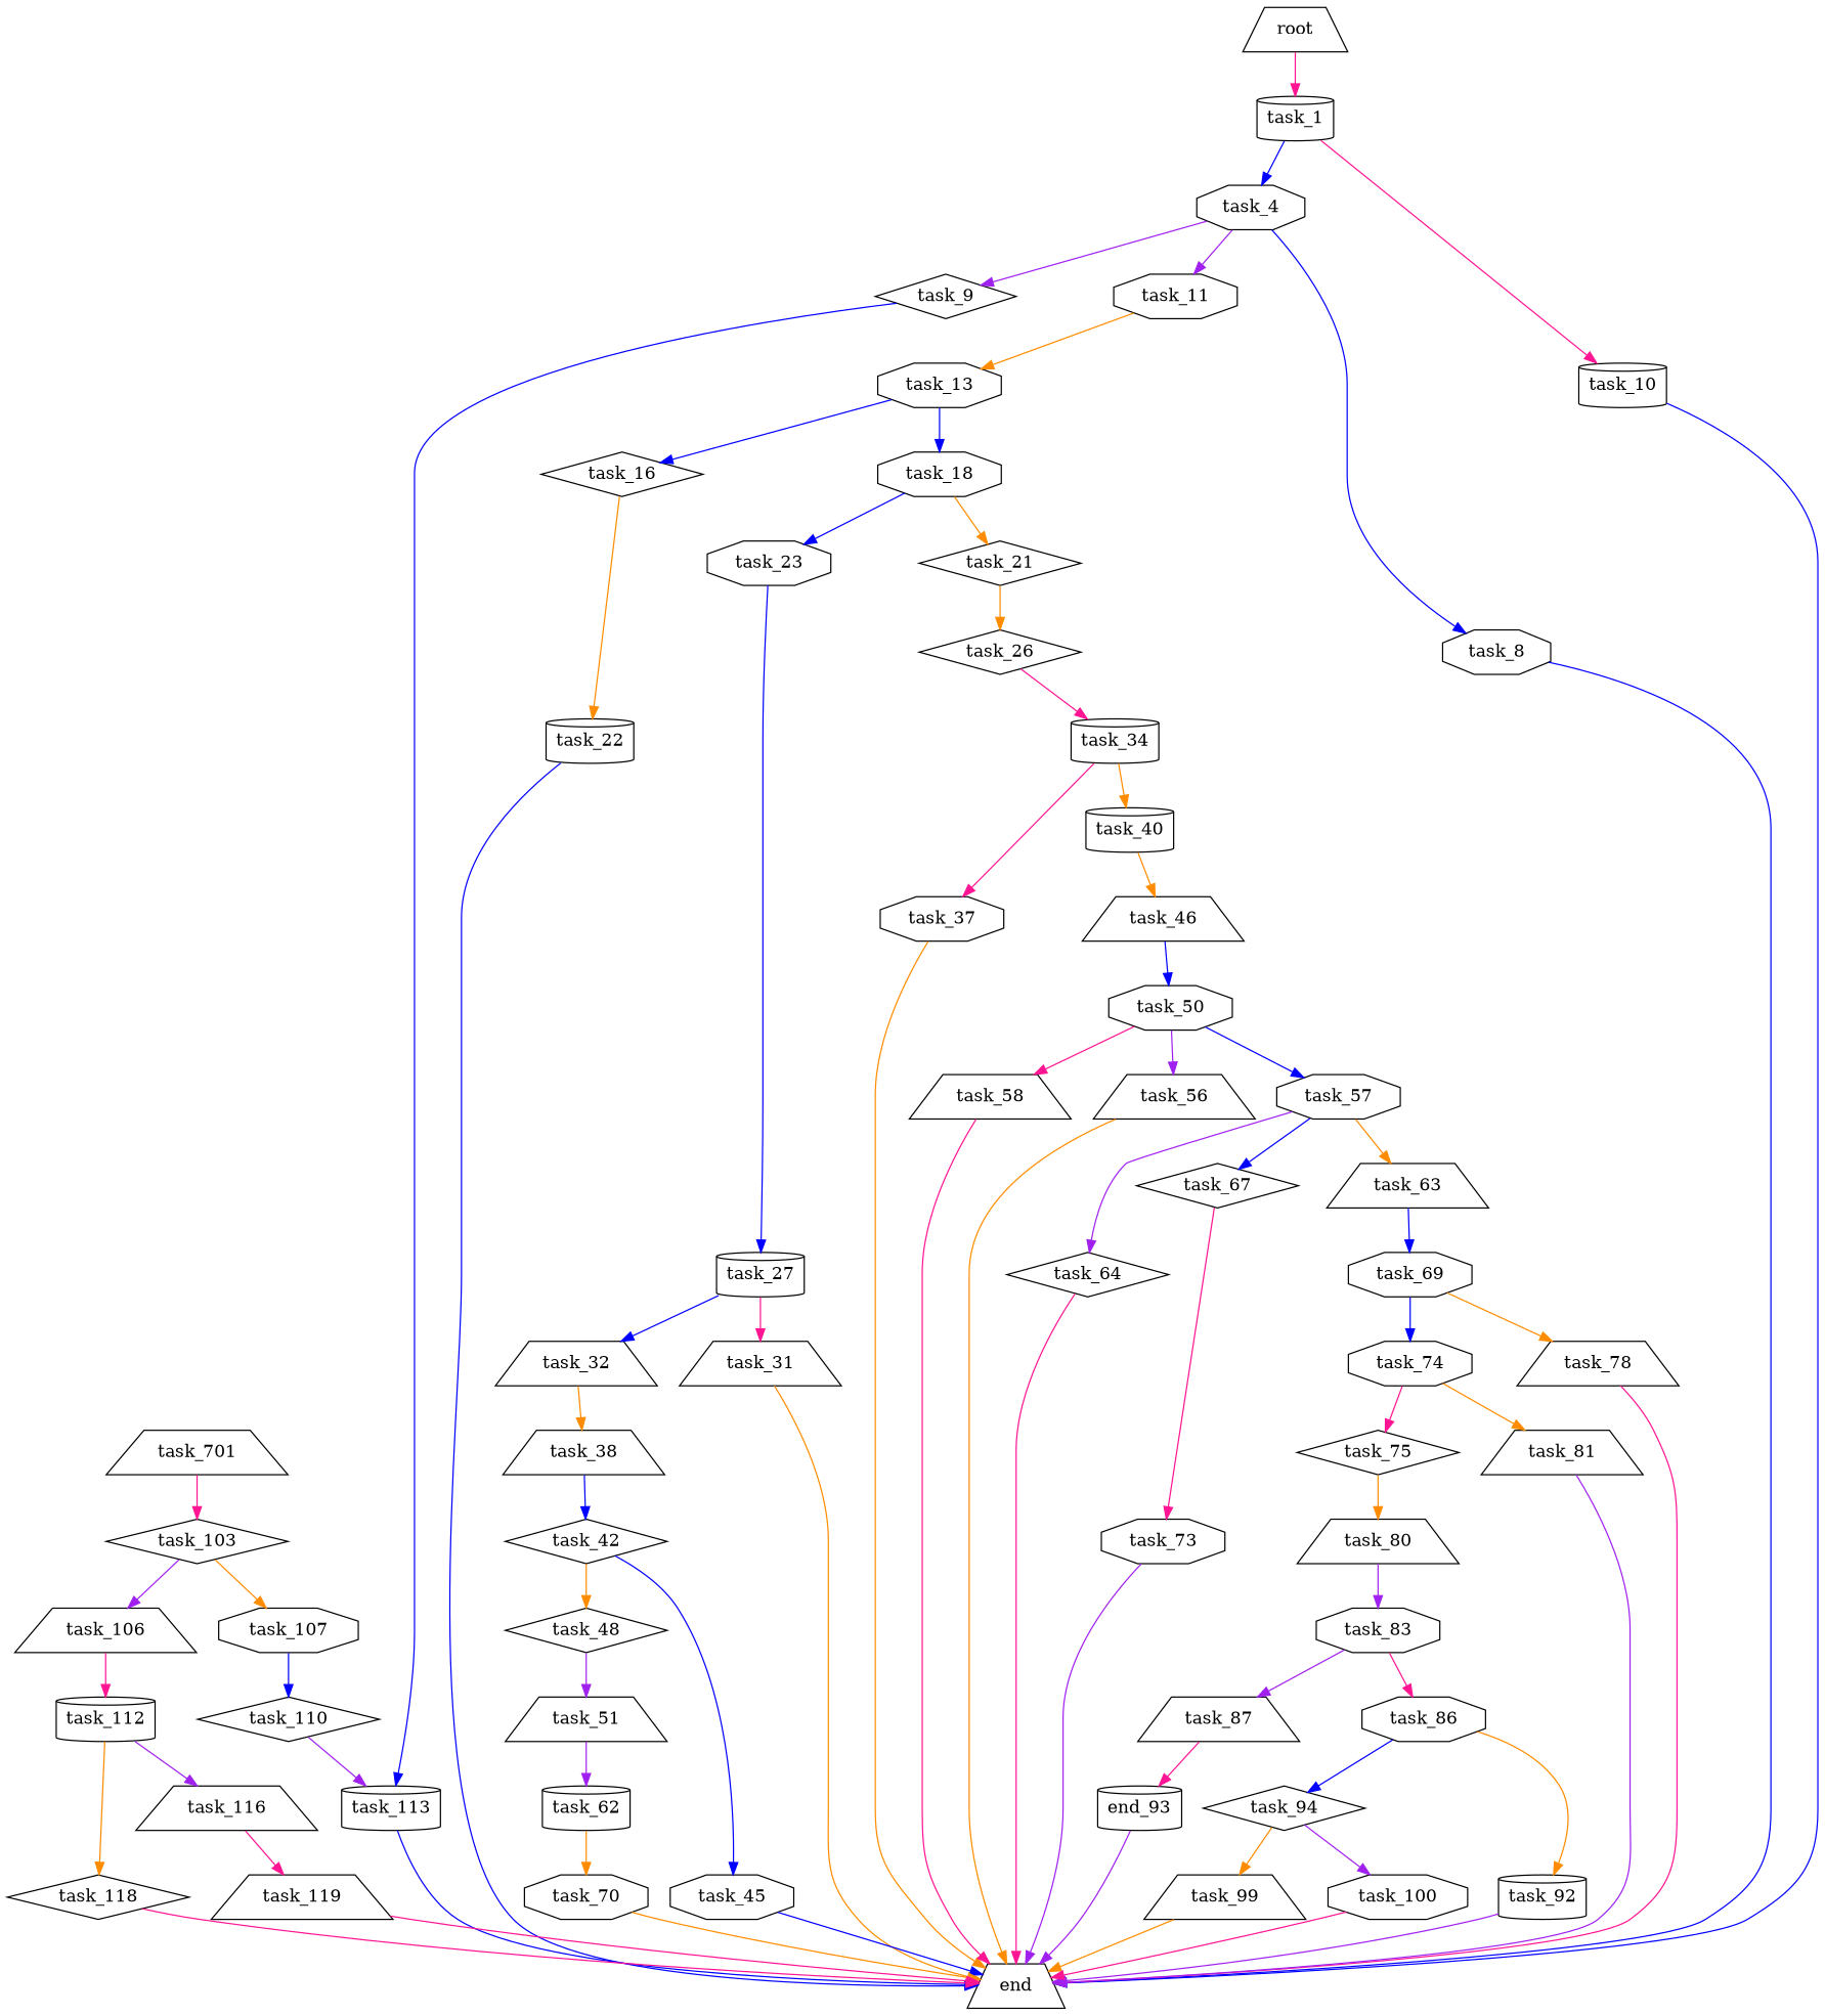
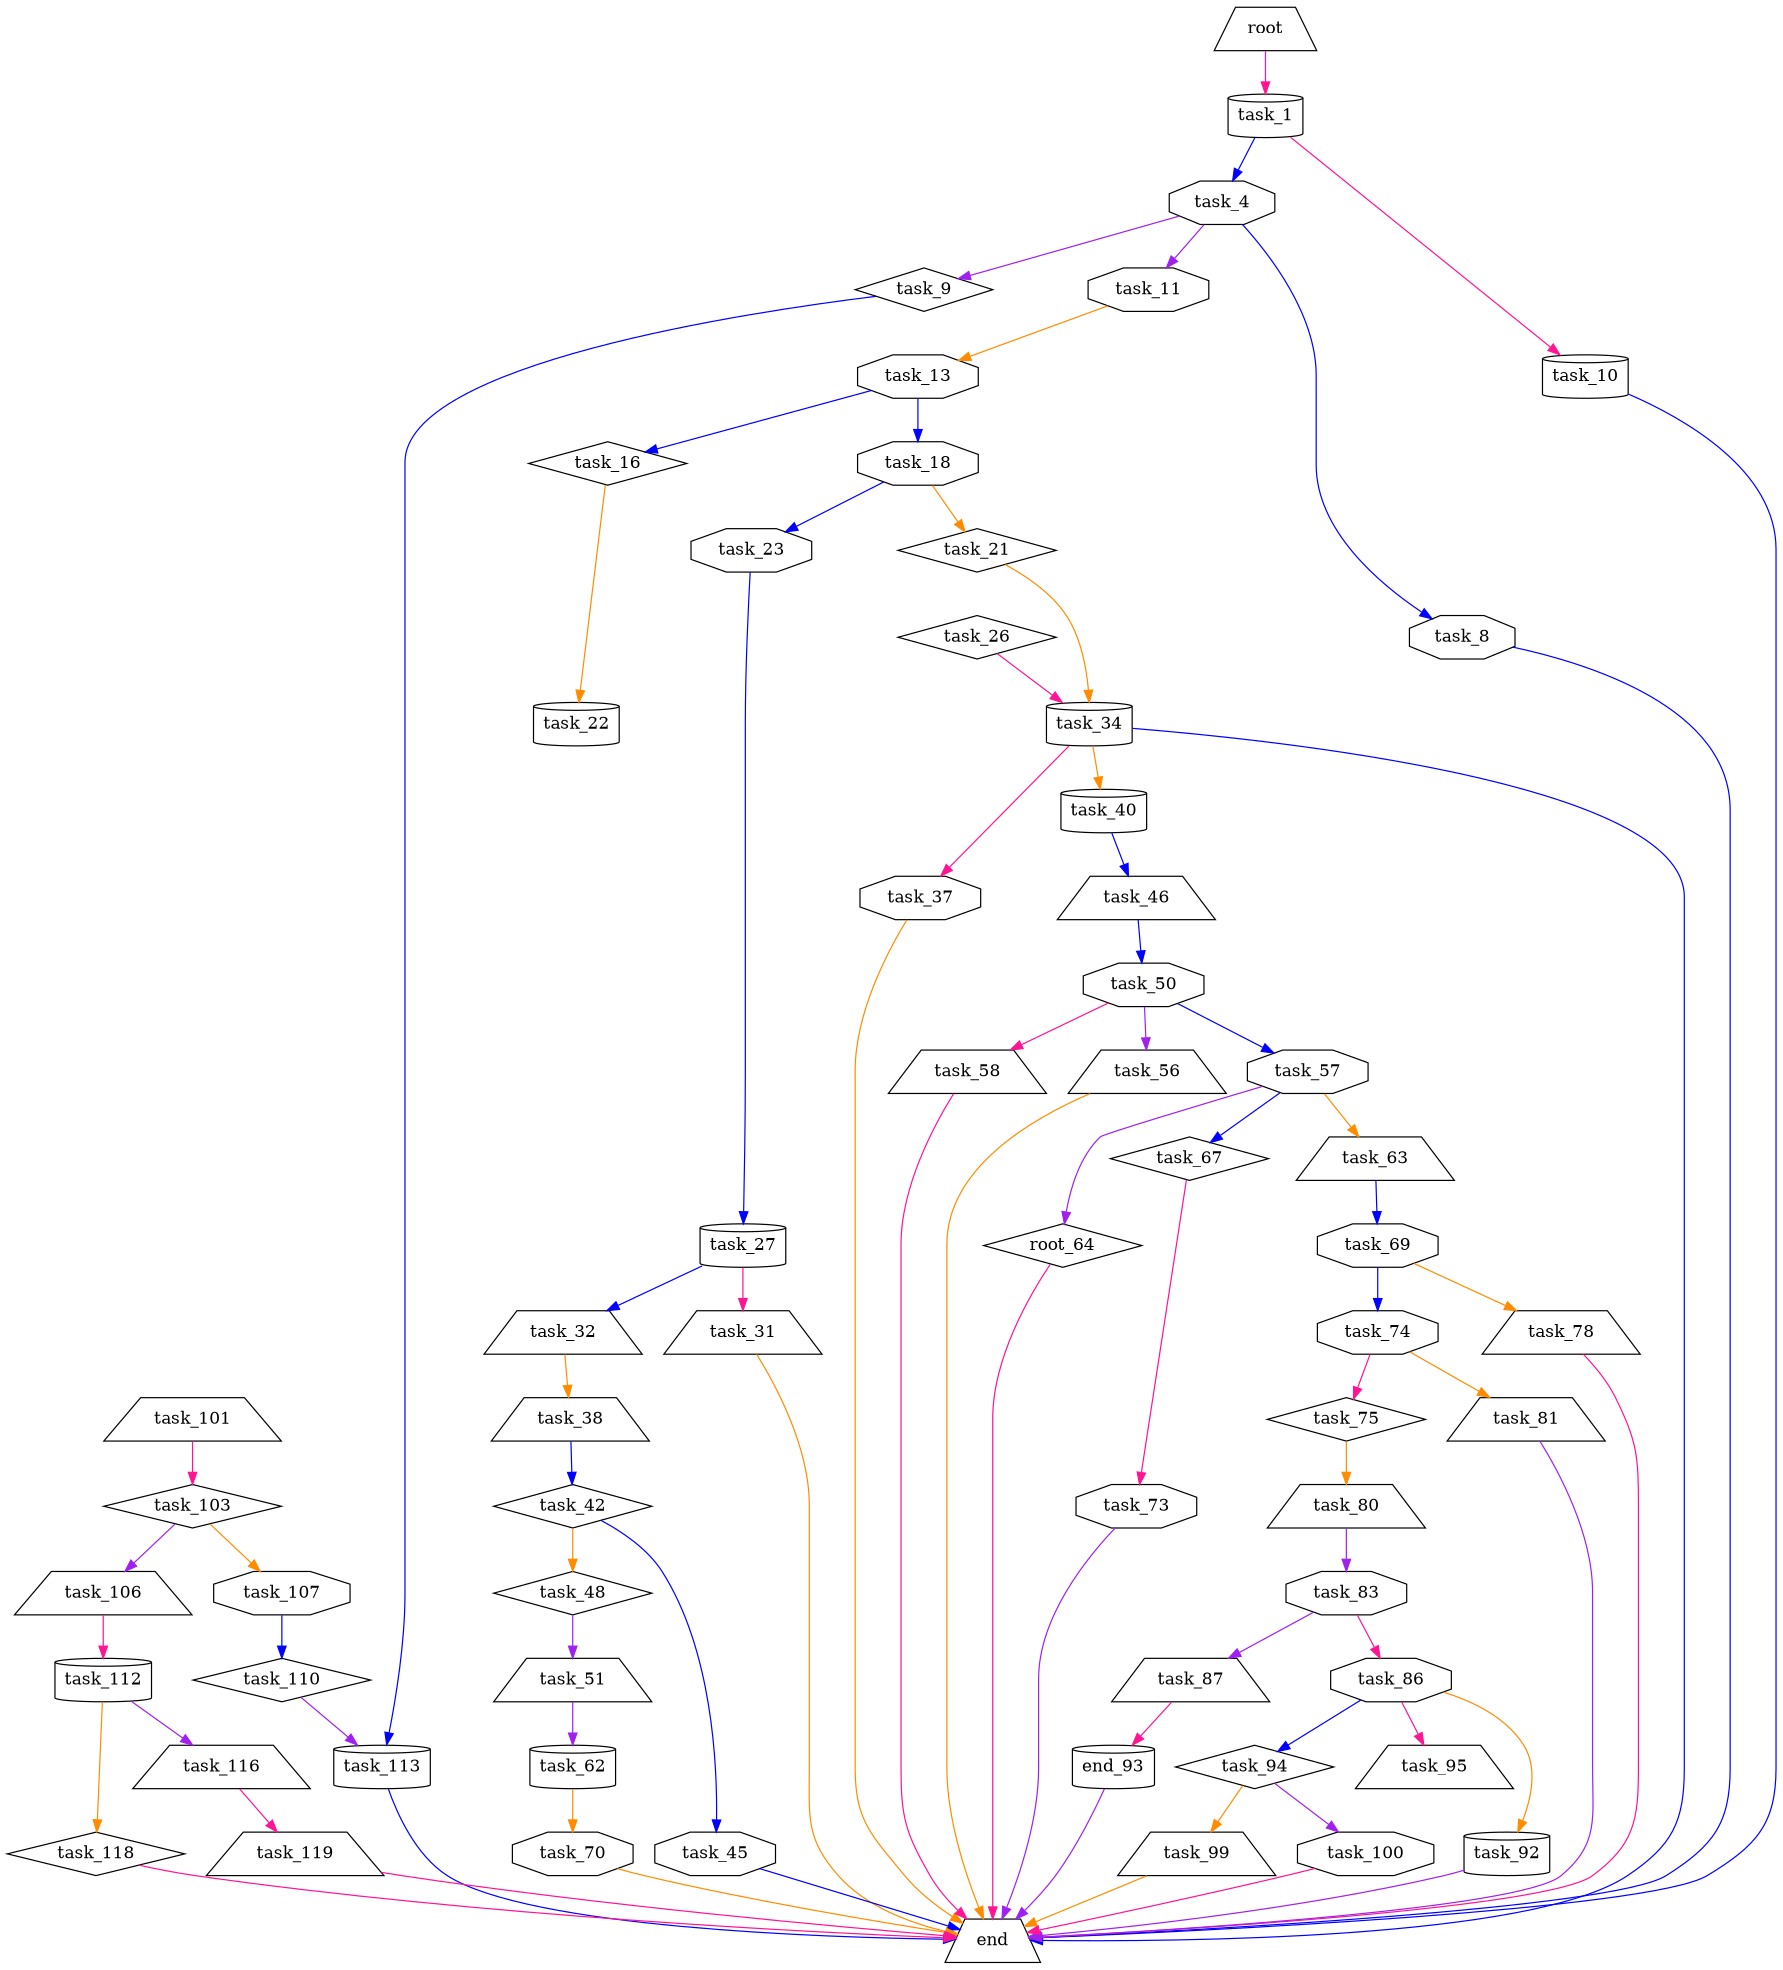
  digraph {
    node [shape=trapezium]
    edge [color=blue]
    task_1 [shape=cylinder]
    root
    task_4 [shape=octagon]
    task_10 [shape=cylinder]
    task_8 [shape=octagon]
    task_9 [shape=diamond]
    task_11 [shape=octagon]
    end
    task_113 [shape=cylinder]
    task_13 [shape=octagon]
    task_16 [shape=diamond]
    task_18 [shape=octagon]
    task_22 [shape=cylinder]
    task_21 [shape=diamond]
    task_23 [shape=octagon]
    task_26 [shape=diamond]
    task_27 [shape=cylinder]
    task_34 [shape=cylinder]
    task_31
    task_32
    task_37 [shape=octagon]
    task_40 [shape=cylinder]
    task_38
    task_46
    task_42 [shape=diamond]
    task_45 [shape=octagon]
    task_48 [shape=diamond]
    task_50 [shape=octagon]
    task_51
    task_56
    task_57 [shape=octagon]
    task_58
    task_62 [shape=cylinder]
    task_63
-   task_64 [shape=diamond]
+   task_64 [shape=diamond label=root_64]
    task_67 [shape=diamond]
    task_70 [shape=octagon]
    task_69 [shape=octagon]
    task_73 [shape=octagon]
    task_74 [shape=octagon]
    task_78
    n42 [label=task_75 shape=diamond]
    task_81
    task_80
    task_83 [shape=octagon]
    task_86 [shape=octagon]
    task_87
    task_92 [shape=cylinder]
    task_94 [shape=diamond]
+   task_95
    n51 [label=end_93 shape=cylinder]
    task_99
    task_100 [shape=octagon]
    task_103 [shape=diamond]
-   task_101 [label=task_701]
+   task_101
    task_106
    task_107 [shape=octagon]
    task_112 [shape=cylinder]
    task_110 [shape=diamond]
    task_116
    task_118 [shape=diamond]
    task_119
    task_1 -> task_4
    task_1 -> task_10 [color=deeppink]
    root -> task_1 [color=deeppink]
    task_4 -> task_8
    task_4 -> task_9 [color=purple]
    task_4 -> task_11 [color=purple]
    task_10 -> end
    task_8 -> end
    task_9 -> task_113
    task_11 -> task_13 [color=darkorange]
    task_113 -> end
    task_13 -> task_16
    task_13 -> task_18
    task_16 -> task_22 [color=darkorange]
    task_18 -> task_21 [color=darkorange]
    task_18 -> task_23
-   task_22 -> end
-   task_21 -> task_26 [color=darkorange]
+   task_34 -> end
+   task_21 -> task_34 [color=darkorange]
    task_23 -> task_27
    task_26 -> task_34 [color=deeppink]
    task_27 -> task_31 [color=deeppink]
    task_27 -> task_32
    task_34 -> task_37 [color=deeppink]
    task_34 -> task_40 [color=darkorange]
    task_31 -> end [color=darkorange]
    task_32 -> task_38 [color=darkorange]
    task_37 -> end [color=darkorange]
-   task_40 -> task_46 [color=darkorange]
+   task_40 -> task_46
    task_38 -> task_42
    task_46 -> task_50
    task_42 -> task_45
    task_42 -> task_48 [color=darkorange]
    task_45 -> end
    task_48 -> task_51 [color=purple]
    task_50 -> task_56 [color=purple]
    task_50 -> task_57
    task_50 -> task_58 [color=deeppink]
    task_51 -> task_62 [color=purple]
    task_56 -> end [color=darkorange]
    task_57 -> task_63 [color=darkorange]
    task_57 -> task_64 [color=purple]
    task_57 -> task_67
    task_58 -> end [color=deeppink]
    task_62 -> task_70 [color=darkorange]
    task_63 -> task_69
    task_64 -> end [color=deeppink]
    task_67 -> task_73 [color=deeppink]
    task_70 -> end [color=darkorange]
    task_69 -> task_74
    task_69 -> task_78 [color=darkorange]
    task_73 -> end [color=purple]
    task_74 -> n42 [color=deeppink]
    task_74 -> task_81 [color=darkorange]
    task_78 -> end [color=deeppink]
    n42 -> task_80 [color=darkorange]
    task_81 -> end [color=purple]
    task_80 -> task_83 [color=purple]
    task_83 -> task_86 [color=deeppink]
    task_83 -> task_87 [color=purple]
    task_86 -> task_92 [color=darkorange]
    task_86 -> task_94
+   task_86 -> task_95 [color=deeppink]
    task_87 -> n51 [color=deeppink]
    task_92 -> end [color=purple]
    task_94 -> task_99 [color=darkorange]
    task_94 -> task_100 [color=purple]
    n51 -> end [color=purple]
    task_99 -> end [color=darkorange]
    task_100 -> end [color=deeppink]
    task_103 -> task_106 [color=purple]
    task_103 -> task_107 [color=darkorange]
    task_101 -> task_103 [color=deeppink]
    task_106 -> task_112 [color=deeppink]
    task_107 -> task_110
    task_112 -> task_116 [color=purple]
    task_112 -> task_118 [color=darkorange]
    task_110 -> task_113 [color=purple]
    task_116 -> task_119 [color=deeppink]
    task_118 -> end [color=deeppink]
    task_119 -> end [color=deeppink]
  }
